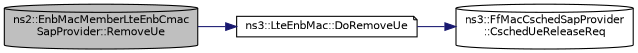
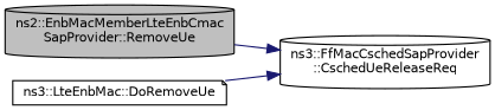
  digraph {
    rankdir=LR
    node [color=black fillcolor=white fontname=Helvetica fontsize=10 shape=cylinder style=filled]
    edge [color=midnightblue fontname=Helvetica fontsize=10 labelfontname=Helvetica labelfontsize=10 style=solid]
    n1 [fillcolor=grey75 fontcolor=black height=0.2 label="ns2::EnbMacMemberLteEnbCmac\lSapProvider::RemoveUe" width=0.4]
    n2 [height=0.2 label="ns3::LteEnbMac::DoRemoveUe" shape=note width=0.4]
    n3 [height=0.2 label="ns3::FfMacCschedSapProvider\l::CschedUeReleaseReq" width=0.4]
-   n1 -> n2
+   n1 -> n3
    n2 -> n3
  }
